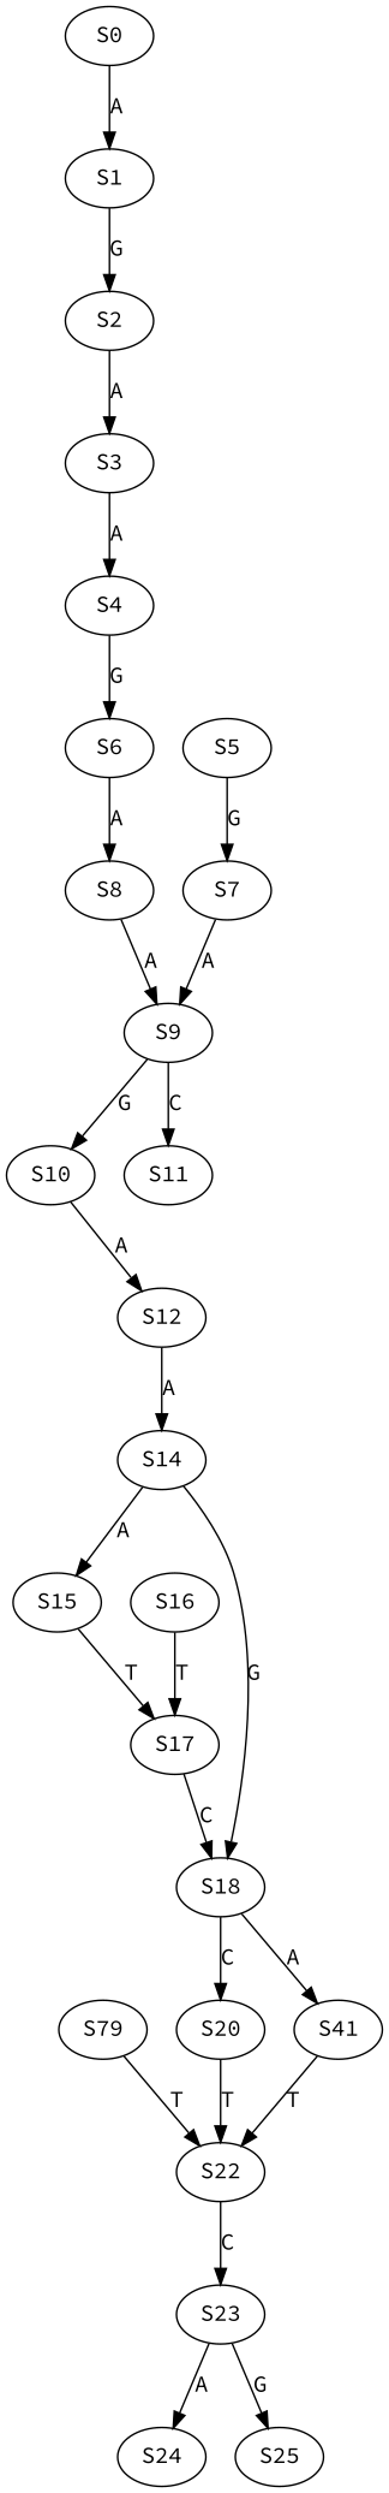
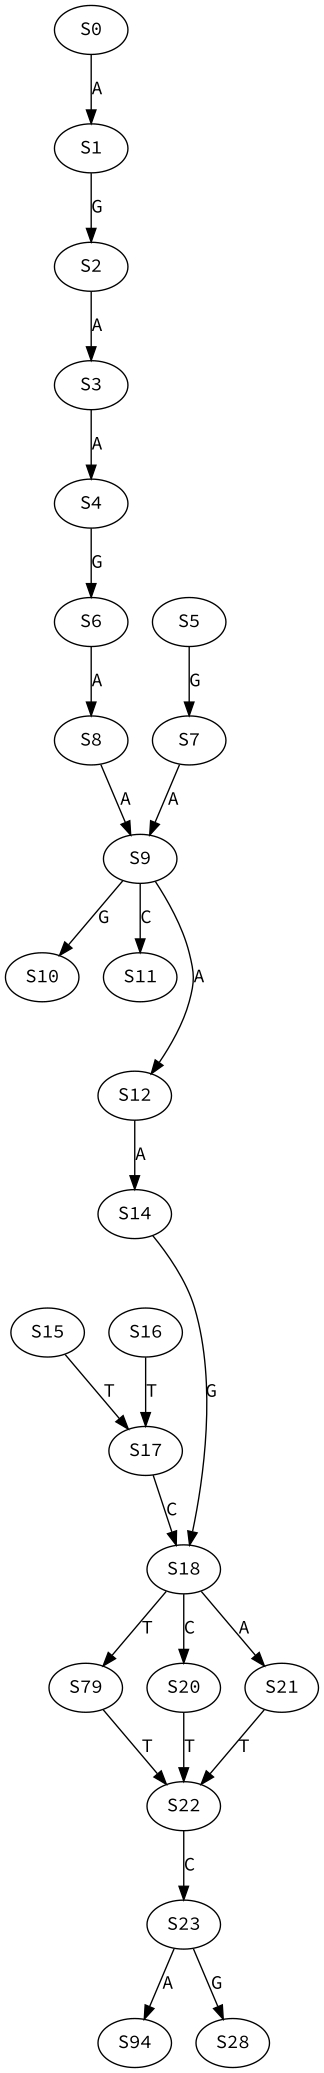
  strict digraph {
    fontname="Source Code Pro"
    node [fontname="Source Code Pro"]
    edge [fontname="Source Code Pro"]
    S0
    S1
    S2
    S3
    S4
    S6
    S5
    S7
    S8
    S9
    S10
    S11
    S12
    S14
    S15
    S18
    S17
    S16
    n19 [label=S79]
    S20
-   S21 [label=S41]
+   S21
    S22
    S23
-   S24
-   S25
+   S24 [label=S94]
+   S25 [label=S28]
    S0 -> S1 [label=A]
    S1 -> S2 [label=G]
    S2 -> S3 [label=A]
    S3 -> S4 [label=A]
    S4 -> S6 [label=G]
    S6 -> S8 [label=A]
    S5 -> S7 [label=G]
    S7 -> S9 [label=A]
    S8 -> S9 [label=A]
    S9 -> S10 [label=G]
    S9 -> S11 [label=C]
-   S10 -> S12 [label=A]
+   S9 -> S12 [label=A]
    S12 -> S14 [label=A]
-   S14 -> S15 [label=A]
    S14 -> S18 [label=G]
    S15 -> S17 [label=T]
+   S18 -> n19 [label=T]
    S18 -> S20 [label=C]
    S18 -> S21 [label=A]
    S17 -> S18 [label=C]
    S16 -> S17 [label=T]
    n19 -> S22 [label=T]
    S20 -> S22 [label=T]
    S21 -> S22 [label=T]
    S22 -> S23 [label=C]
    S23 -> S24 [label=A]
    S23 -> S25 [label=G]
  }
